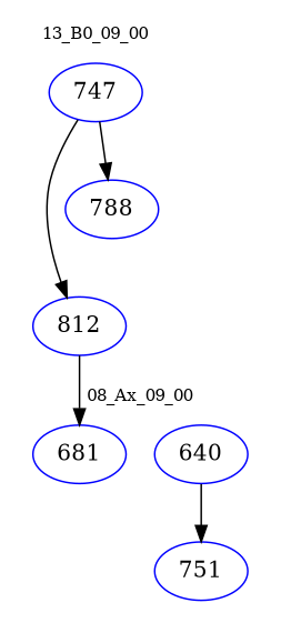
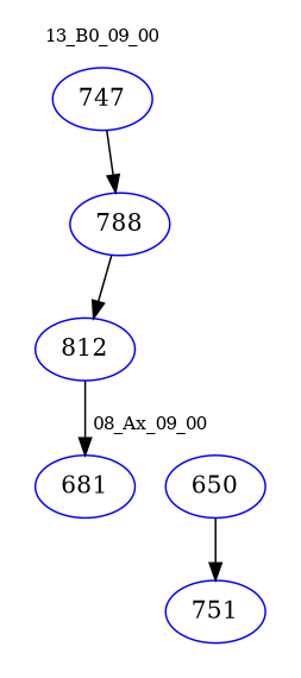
  digraph {
    node [color=blue]
    edge [color=black]
-   n1 [label=640]
+   n1 [label=650]
    n2 [label=751]
    n3 [label=681]
    n4 [label=747]
    n5 [label=812]
    n6 [label=788]
    subgraph cluster_1 {
      color=white
      fontsize=10
      label="08_Ax_09_00"
      n1
      n2
      n3
    }
    subgraph cluster_2 {
      color=white
      fontsize=10
      label="13_B0_09_00"
      n4
      n5
      n6
    }
    n1 -> n2
-   n4 -> n5
+   n6 -> n5
    n4 -> n6
    n5 -> n3
  }
